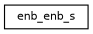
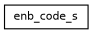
  digraph {
    rankdir=LR
-   n1 [color=black fillcolor=white fontname=Helvetica fontsize=10 height=0.2 label=enb_enb_s shape=record style=filled width=0.4]
+   n1 [color=black fillcolor=white fontname=Helvetica fontsize=10 height=0.2 label=enb_code_s shape=record style=filled width=0.4]
  }
